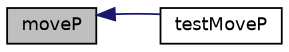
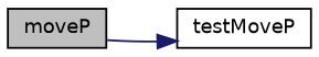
  digraph {
    rankdir=LR
    node [color=black fontname=Helvetica fontsize=10 shape=record style=filled]
    n1 [fillcolor=grey75 fontcolor=black height=0.2 label=moveP width=0.4]
    n2 [fillcolor=white height=0.2 label=testMoveP width=0.4]
-   n2 -> n1 [color=midnightblue fontname=Helvetica fontsize=10 labelfontname=Helvetica labelfontsize=10 style=solid]
+   n1 -> n2 [color=midnightblue fontname=Helvetica fontsize=10 labelfontname=Helvetica labelfontsize=10 style=solid]
  }
